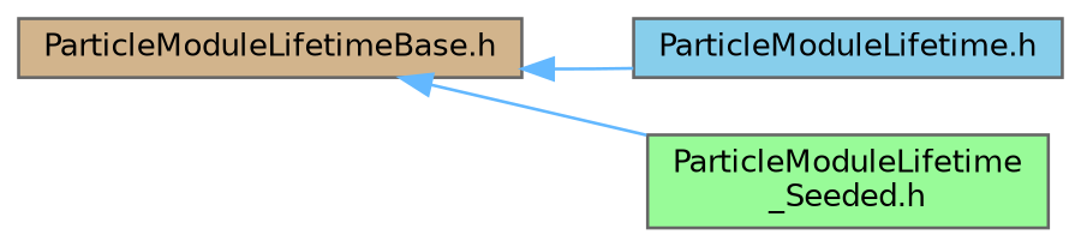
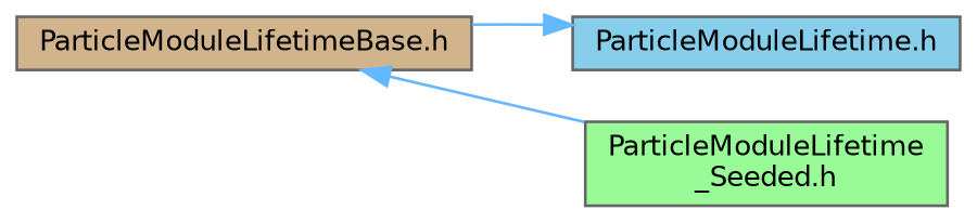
  digraph {
    rankdir=LR
    node [color=grey40 fontname=Helvetica fontsize=10 shape=box style=filled]
    edge [color=steelblue1 dir=back fontname=Helvetica fontsize=10 labelfontname=Helvetica labelfontsize=10 style=solid]
    n1 [color=gray40 fillcolor=tan fontcolor=black height=0.2 label="ParticleModuleLifetimeBase.h" width=0.4]
    n2 [fillcolor=skyblue height=0.2 label="ParticleModuleLifetime.h" width=0.4]
    n3 [fillcolor=palegreen height=0.2 label="ParticleModuleLifetime\l_Seeded.h" width=0.4]
-   n1 -> n2
+   n2 -> n1
    n1 -> n3
  }
